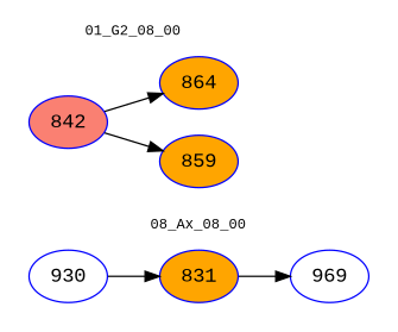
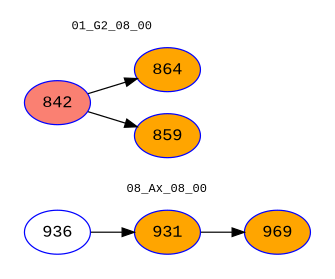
  digraph {
    fontname="Liberation Mono"
    rankdir=LR
    node [color=blue fillcolor=orange fontname="Liberation Mono" style=filled]
    edge [color=black fontname="Liberation Mono"]
-   n1 [fillcolor=white label=930]
-   n2 [label=831]
-   n3 [fillcolor=white label=969]
+   n1 [fillcolor=white label=936]
+   n2 [label=931]
+   n3 [label=969]
    n4 [label=859]
    n5 [fillcolor=salmon label=842]
    n6 [label=864]
    subgraph cluster_1 {
      color=white
      fontsize=10
      label="08_Ax_08_00"
      n1
      n2
      n3
    }
    subgraph cluster_2 {
      color=white
      fontsize=10
      label="01_G2_08_00"
      n4
      n5
      n6
    }
    n1 -> n2
    n2 -> n3
    n5 -> n4
    n5 -> n6
  }
